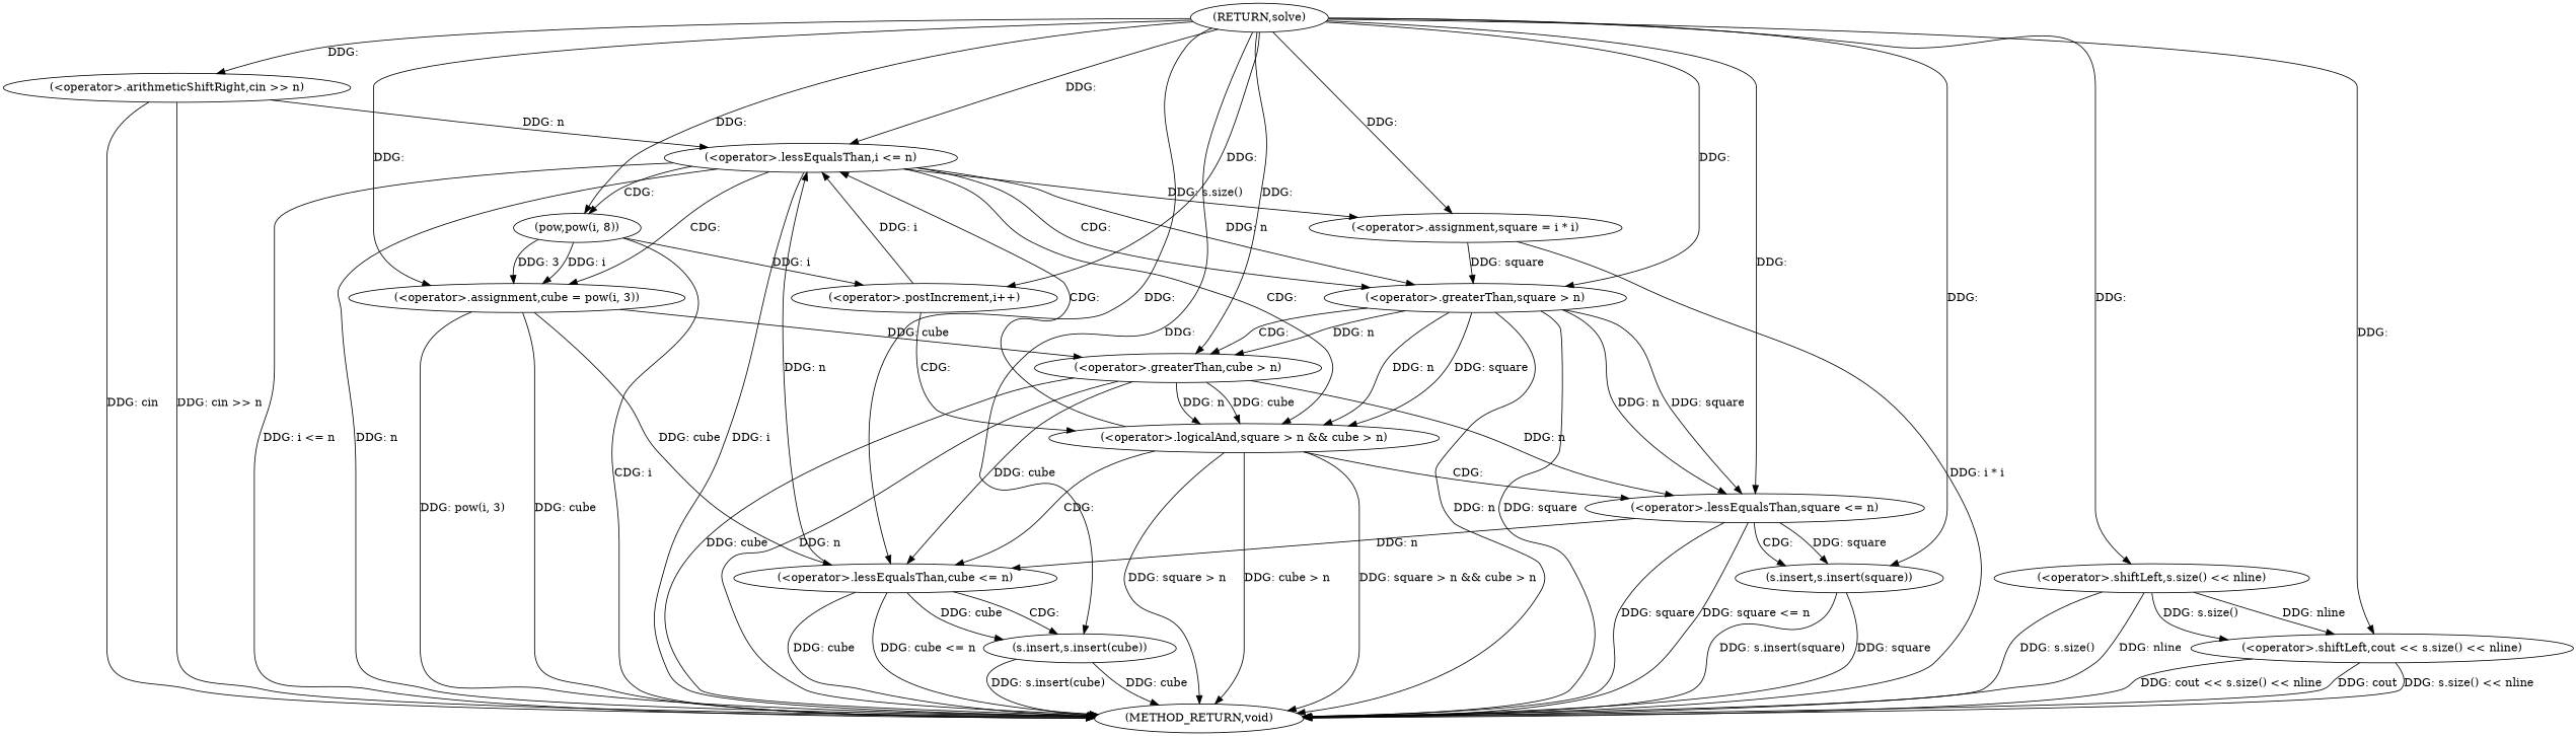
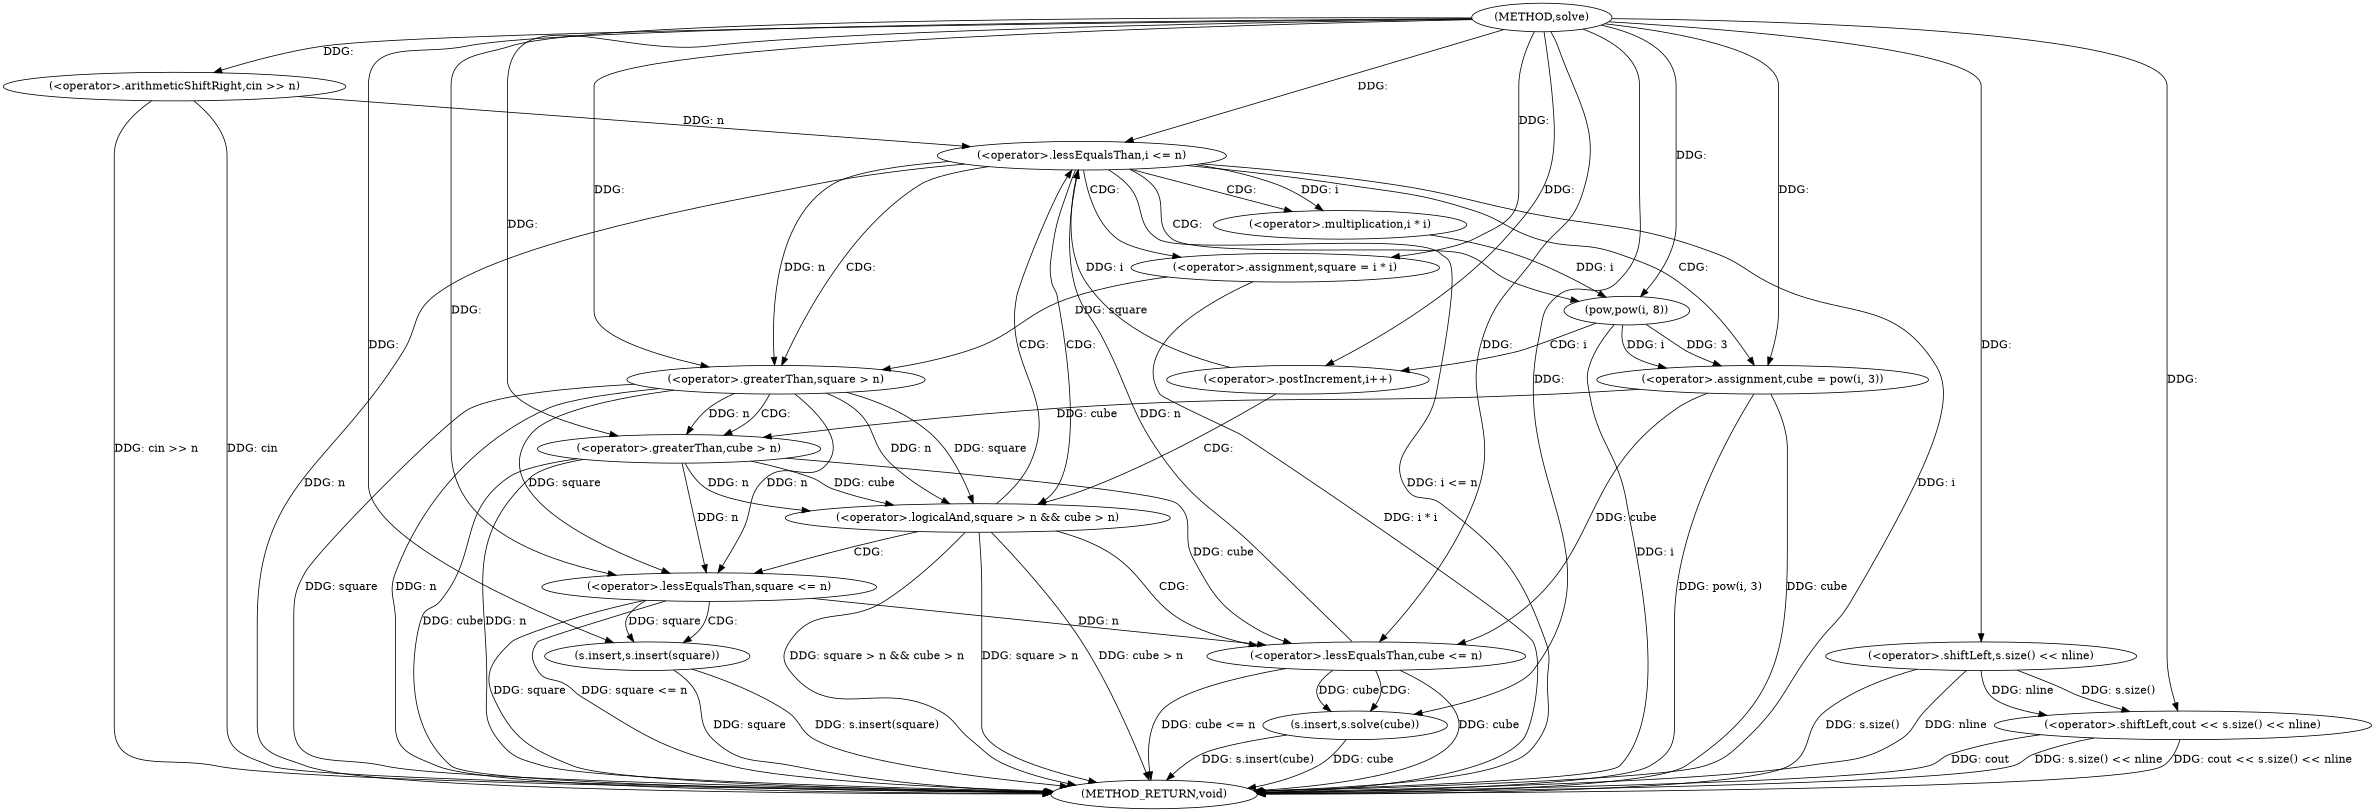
  digraph {
-   n1 [label="(RETURN,solve)"]
+   n1 [label="(METHOD,solve)"]
    n2 [label="(<operator>.arithmeticShiftRight,cin >> n)"]
    n3 [label="(<operator>.shiftLeft,cout << s.size() << nline)"]
    n4 [label="(<operator>.lessEqualsThan,i <= n)"]
    n5 [label="(<operator>.postIncrement,i++)"]
    n6 [label="(<operator>.assignment,square = i * i)"]
    n7 [label="(<operator>.assignment,cube = pow(i, 3))"]
    n8 [label="(<operator>.shiftLeft,s.size() << nline)"]
    n9 [label="(<operator>.lessEqualsThan,square <= n)"]
    n10 [label="(s.insert,s.insert(square))"]
    n11 [label="(<operator>.lessEqualsThan,cube <= n)"]
-   n12 [label="(s.insert,s.insert(cube))"]
+   n12 [label="(s.insert,s.solve(cube))"]
    n13 [label="(pow,pow(i, 8))"]
    n14 [label="(<operator>.greaterThan,square > n)"]
    n15 [label="(<operator>.greaterThan,cube > n)"]
    n16 [label="(METHOD_RETURN,void)"]
+   n17 [label="(<operator>.multiplication,i * i)"]
    n18 [label="(<operator>.logicalAnd,square > n && cube > n)"]
    n1 -> n2 [label="DDG: "]
    n1 -> n3 [label="DDG: "]
    n1 -> n4 [label="DDG: "]
    n1 -> n5 [label="DDG: "]
    n1 -> n6 [label="DDG: "]
    n1 -> n7 [label="DDG: "]
    n1 -> n8 [label="DDG: "]
    n1 -> n9 [label="DDG: "]
    n1 -> n10 [label="DDG: "]
    n1 -> n11 [label="DDG: "]
    n1 -> n12 [label="DDG: "]
    n1 -> n13 [label="DDG: "]
    n1 -> n14 [label="DDG: "]
    n1 -> n15 [label="DDG: "]
    n2 -> n4 [label="DDG: n"]
    n2 -> n16 [label="DDG: cin >> n"]
    n2 -> n16 [label="DDG: cin"]
    n3 -> n16 [label="DDG: s.size() << nline"]
    n3 -> n16 [label="DDG: cout << s.size() << nline"]
    n3 -> n16 [label="DDG: cout"]
-   n4 -> n6 [label="DDG: s.size()"]
+   n4 -> n6 [label="CDG: "]
    n4 -> n7 [label="CDG: "]
    n4 -> n13 [label="CDG: "]
    n4 -> n14 [label="DDG: n"]
    n4 -> n14 [label="CDG: "]
    n4 -> n16 [label="DDG: i"]
    n4 -> n16 [label="DDG: n"]
    n4 -> n16 [label="DDG: i <= n"]
+   n4 -> n17 [label="DDG: i"]
+   n4 -> n17 [label="CDG: "]
    n4 -> n18 [label="CDG: "]
    n5 -> n4 [label="DDG: i"]
    n5 -> n18 [label="CDG: "]
    n6 -> n14 [label="DDG: square"]
    n6 -> n16 [label="DDG: i * i"]
    n7 -> n11 [label="DDG: cube"]
    n7 -> n15 [label="DDG: cube"]
    n7 -> n16 [label="DDG: cube"]
    n7 -> n16 [label="DDG: pow(i, 3)"]
    n8 -> n3 [label="DDG: nline"]
    n8 -> n3 [label="DDG: s.size()"]
    n8 -> n16 [label="DDG: s.size()"]
    n8 -> n16 [label="DDG: nline"]
    n9 -> n10 [label="DDG: square"]
    n9 -> n10 [label="CDG: "]
    n9 -> n11 [label="DDG: n"]
    n9 -> n16 [label="DDG: square"]
    n9 -> n16 [label="DDG: square <= n"]
    n10 -> n16 [label="DDG: square"]
    n10 -> n16 [label="DDG: s.insert(square)"]
    n11 -> n4 [label="DDG: n"]
    n11 -> n12 [label="DDG: cube"]
    n11 -> n12 [label="CDG: "]
    n11 -> n16 [label="DDG: cube"]
    n11 -> n16 [label="DDG: cube <= n"]
    n12 -> n16 [label="DDG: cube"]
    n12 -> n16 [label="DDG: s.insert(cube)"]
-   n13 -> n5 [label="DDG: i"]
+   n13 -> n5 [label="CDG: i"]
    n13 -> n7 [label="DDG: 3"]
    n13 -> n7 [label="DDG: i"]
-   n13 -> n16 [label="CDG: i"]
+   n13 -> n16 [label="DDG: i"]
    n14 -> n9 [label="DDG: square"]
    n14 -> n9 [label="DDG: n"]
    n14 -> n15 [label="DDG: n"]
    n14 -> n15 [label="CDG: "]
    n14 -> n16 [label="DDG: square"]
    n14 -> n16 [label="DDG: n"]
    n14 -> n18 [label="DDG: n"]
    n14 -> n18 [label="DDG: square"]
    n15 -> n9 [label="DDG: n"]
    n15 -> n11 [label="DDG: cube"]
    n15 -> n16 [label="DDG: cube"]
    n15 -> n16 [label="DDG: n"]
    n15 -> n18 [label="DDG: n"]
    n15 -> n18 [label="DDG: cube"]
+   n17 -> n13 [label="DDG: i"]
    n18 -> n4 [label="CDG: "]
    n18 -> n9 [label="CDG: "]
    n18 -> n11 [label="CDG: "]
    n18 -> n16 [label="DDG: square > n"]
    n18 -> n16 [label="DDG: cube > n"]
    n18 -> n16 [label="DDG: square > n && cube > n"]
  }
